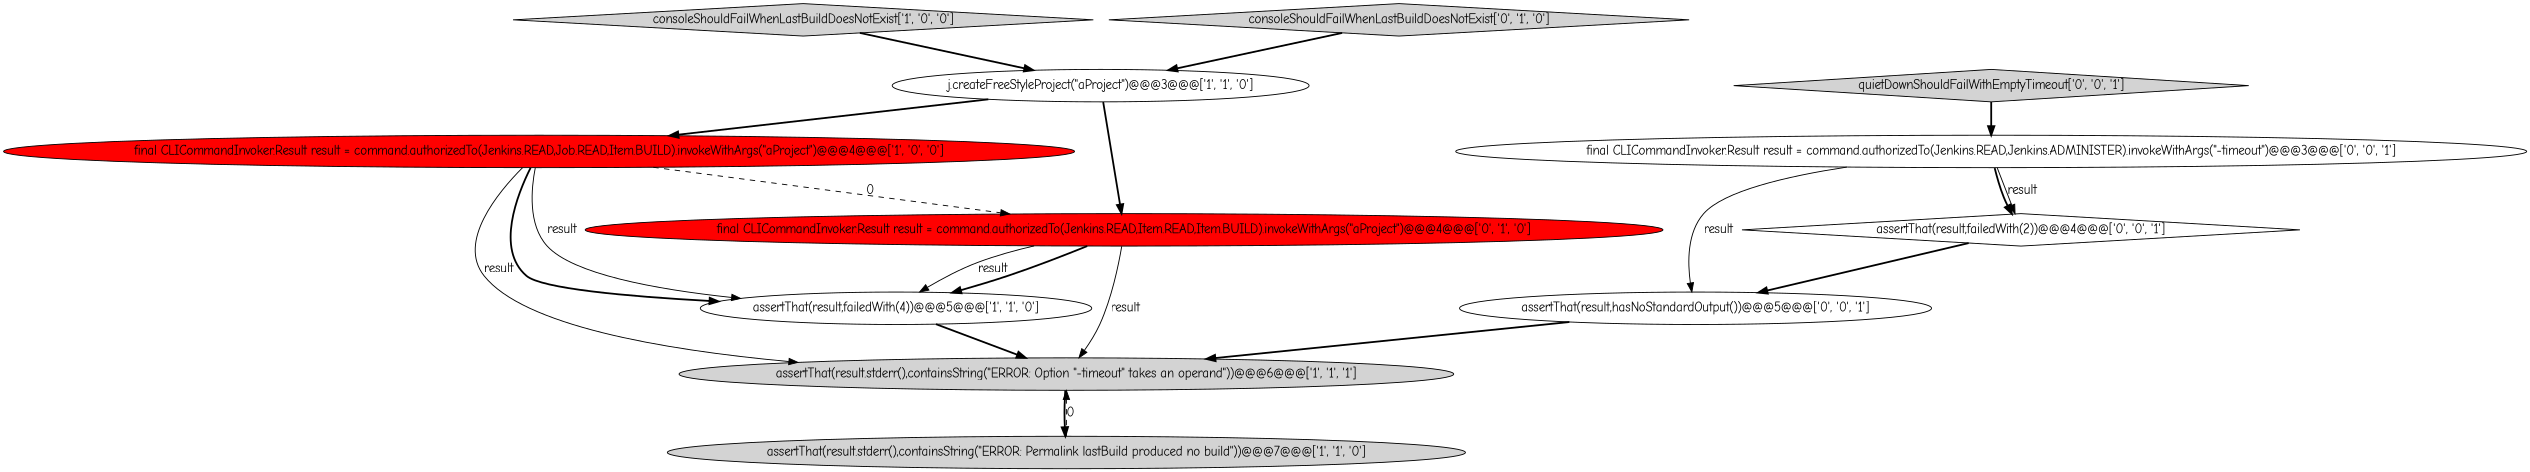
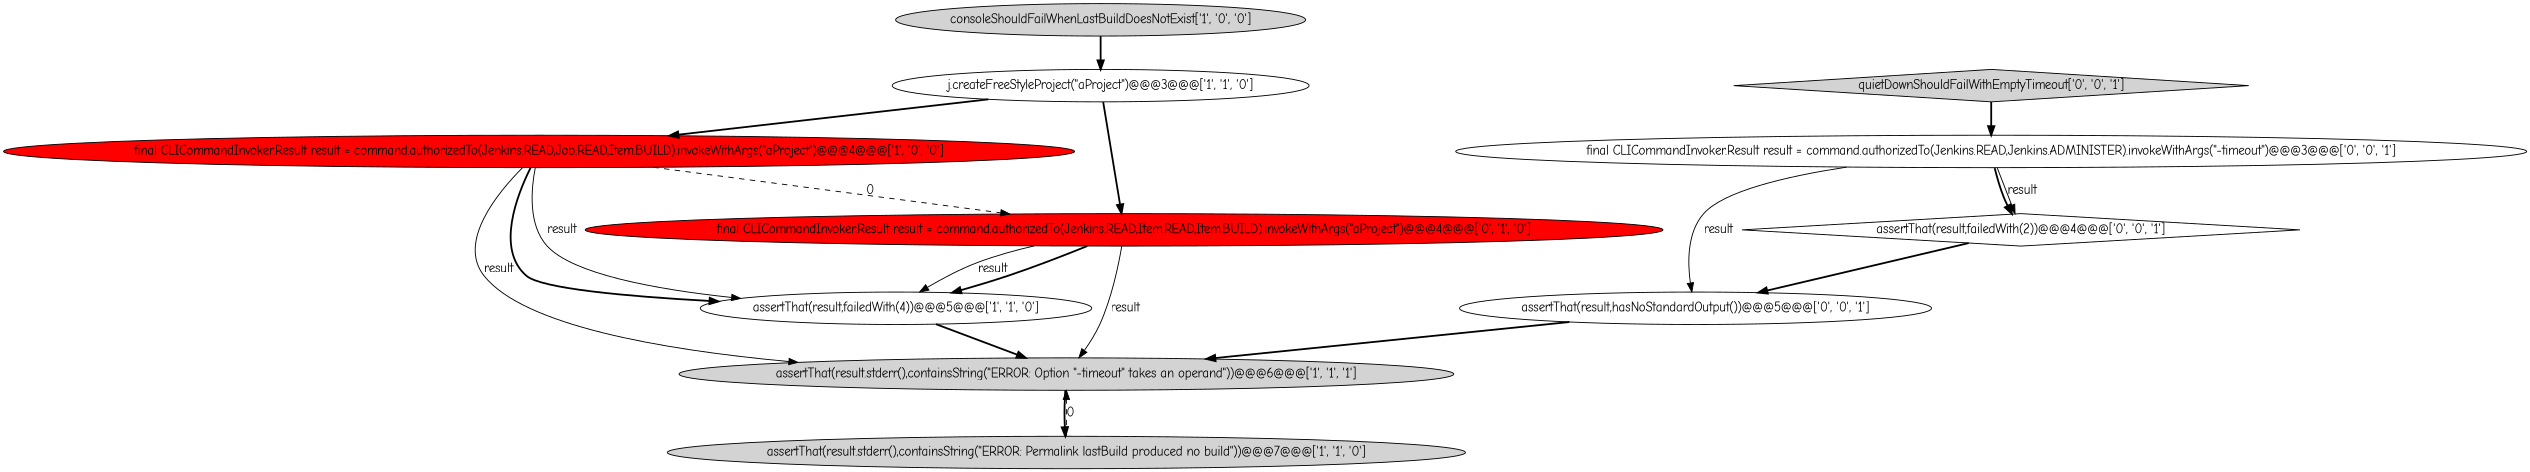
  digraph {
    fontname="Comic Neue"
    node [fillcolor=white fontname="Comic Neue" shape=ellipse style=filled]
    edge [fontname="Comic Neue" style=bold]
    n1 [fillcolor=red label="final CLICommandInvoker.Result result = command.authorizedTo(Jenkins.READ,Job.READ,Item.BUILD).invokeWithArgs(\"aProject\")@@@4@@@['1', '0', '0']"]
    n2 [label="assertThat(result,failedWith(4))@@@5@@@['1', '1', '0']"]
    n3 [fillcolor=red label="final CLICommandInvoker.Result result = command.authorizedTo(Jenkins.READ,Item.READ,Item.BUILD).invokeWithArgs(\"aProject\")@@@4@@@['0', '1', '0']"]
    n4 [fillcolor=lightgray label="assertThat(result.stderr(),containsString(\"ERROR: Option \"-timeout\" takes an operand\"))@@@6@@@['1', '1', '1']"]
    n5 [fillcolor=lightgray label="assertThat(result.stderr(),containsString(\"ERROR: Permalink lastBuild produced no build\"))@@@7@@@['1', '1', '0']"]
    n6 [label="j.createFreeStyleProject(\"aProject\")@@@3@@@['1', '1', '0']"]
    n7 [label="final CLICommandInvoker.Result result = command.authorizedTo(Jenkins.READ,Jenkins.ADMINISTER).invokeWithArgs(\"-timeout\")@@@3@@@['0', '0', '1']"]
    n8 [label="assertThat(result,hasNoStandardOutput())@@@5@@@['0', '0', '1']"]
    n9 [label="assertThat(result,failedWith(2))@@@4@@@['0', '0', '1']" shape=diamond]
    n10 [fillcolor=lightgray label="quietDownShouldFailWithEmptyTimeout['0', '0', '1']" shape=diamond]
-   n11 [fillcolor=lightgray label="consoleShouldFailWhenLastBuildDoesNotExist['1', '0', '0']" shape=diamond]
-   n12 [fillcolor=lightgray label="consoleShouldFailWhenLastBuildDoesNotExist['0', '1', '0']" shape=diamond]
+   n11 [fillcolor=lightgray label="consoleShouldFailWhenLastBuildDoesNotExist['1', '0', '0']"]
    n1 -> n2
    n1 -> n2 [label=result style=solid]
    n1 -> n3 [label=0 style=dashed]
    n1 -> n4 [label=result style=solid]
    n2 -> n4
    n3 -> n2 [label=result style=solid]
    n3 -> n2
    n3 -> n4 [label=result style=solid]
    n4 -> n5
    n5 -> n4 [label=0 style=dashed]
    n6 -> n1
    n6 -> n3
    n7 -> n8 [label=result style=solid]
    n7 -> n9
    n7 -> n9 [label=result style=solid]
    n8 -> n4
    n9 -> n8
    n10 -> n7
    n11 -> n6
-   n12 -> n6
  }
